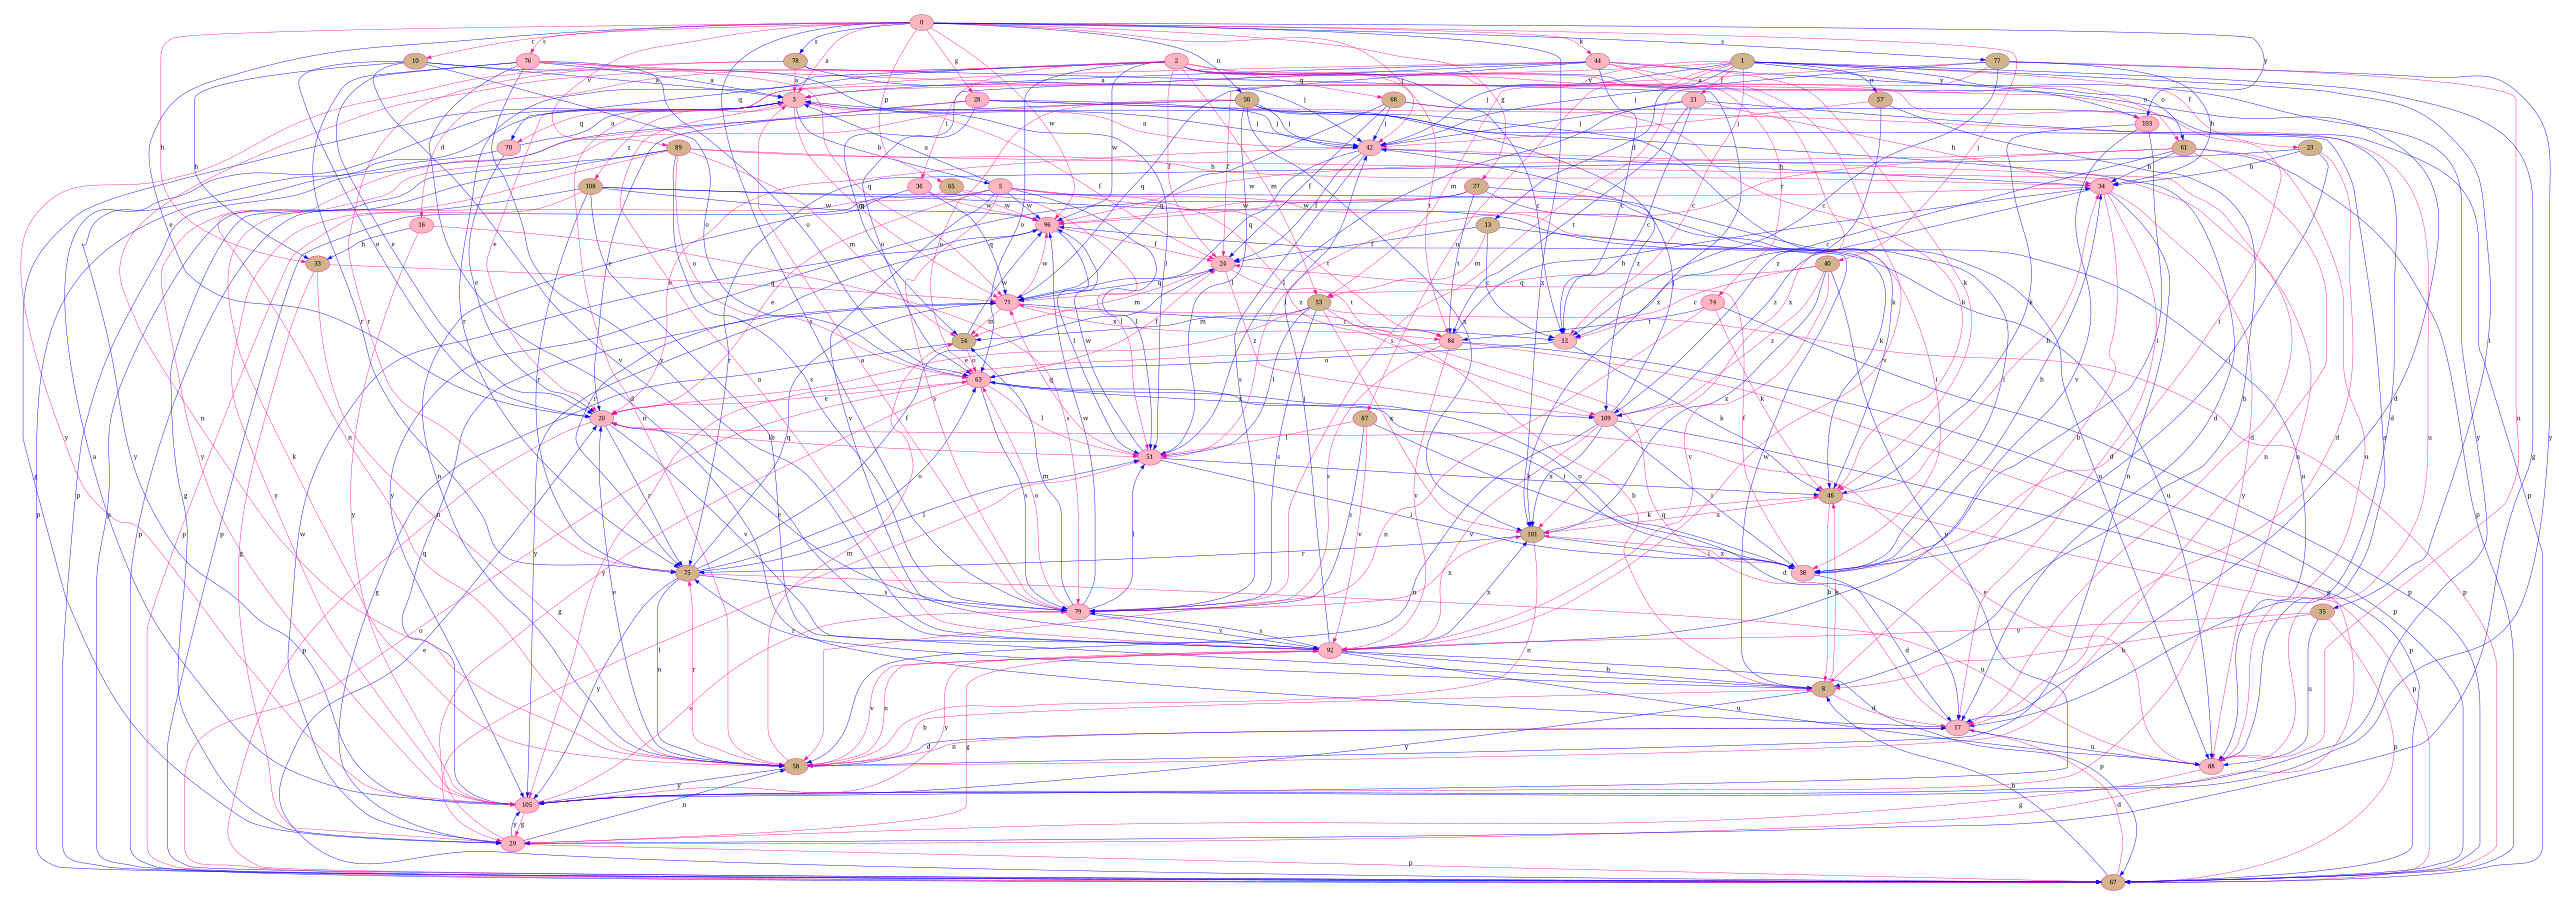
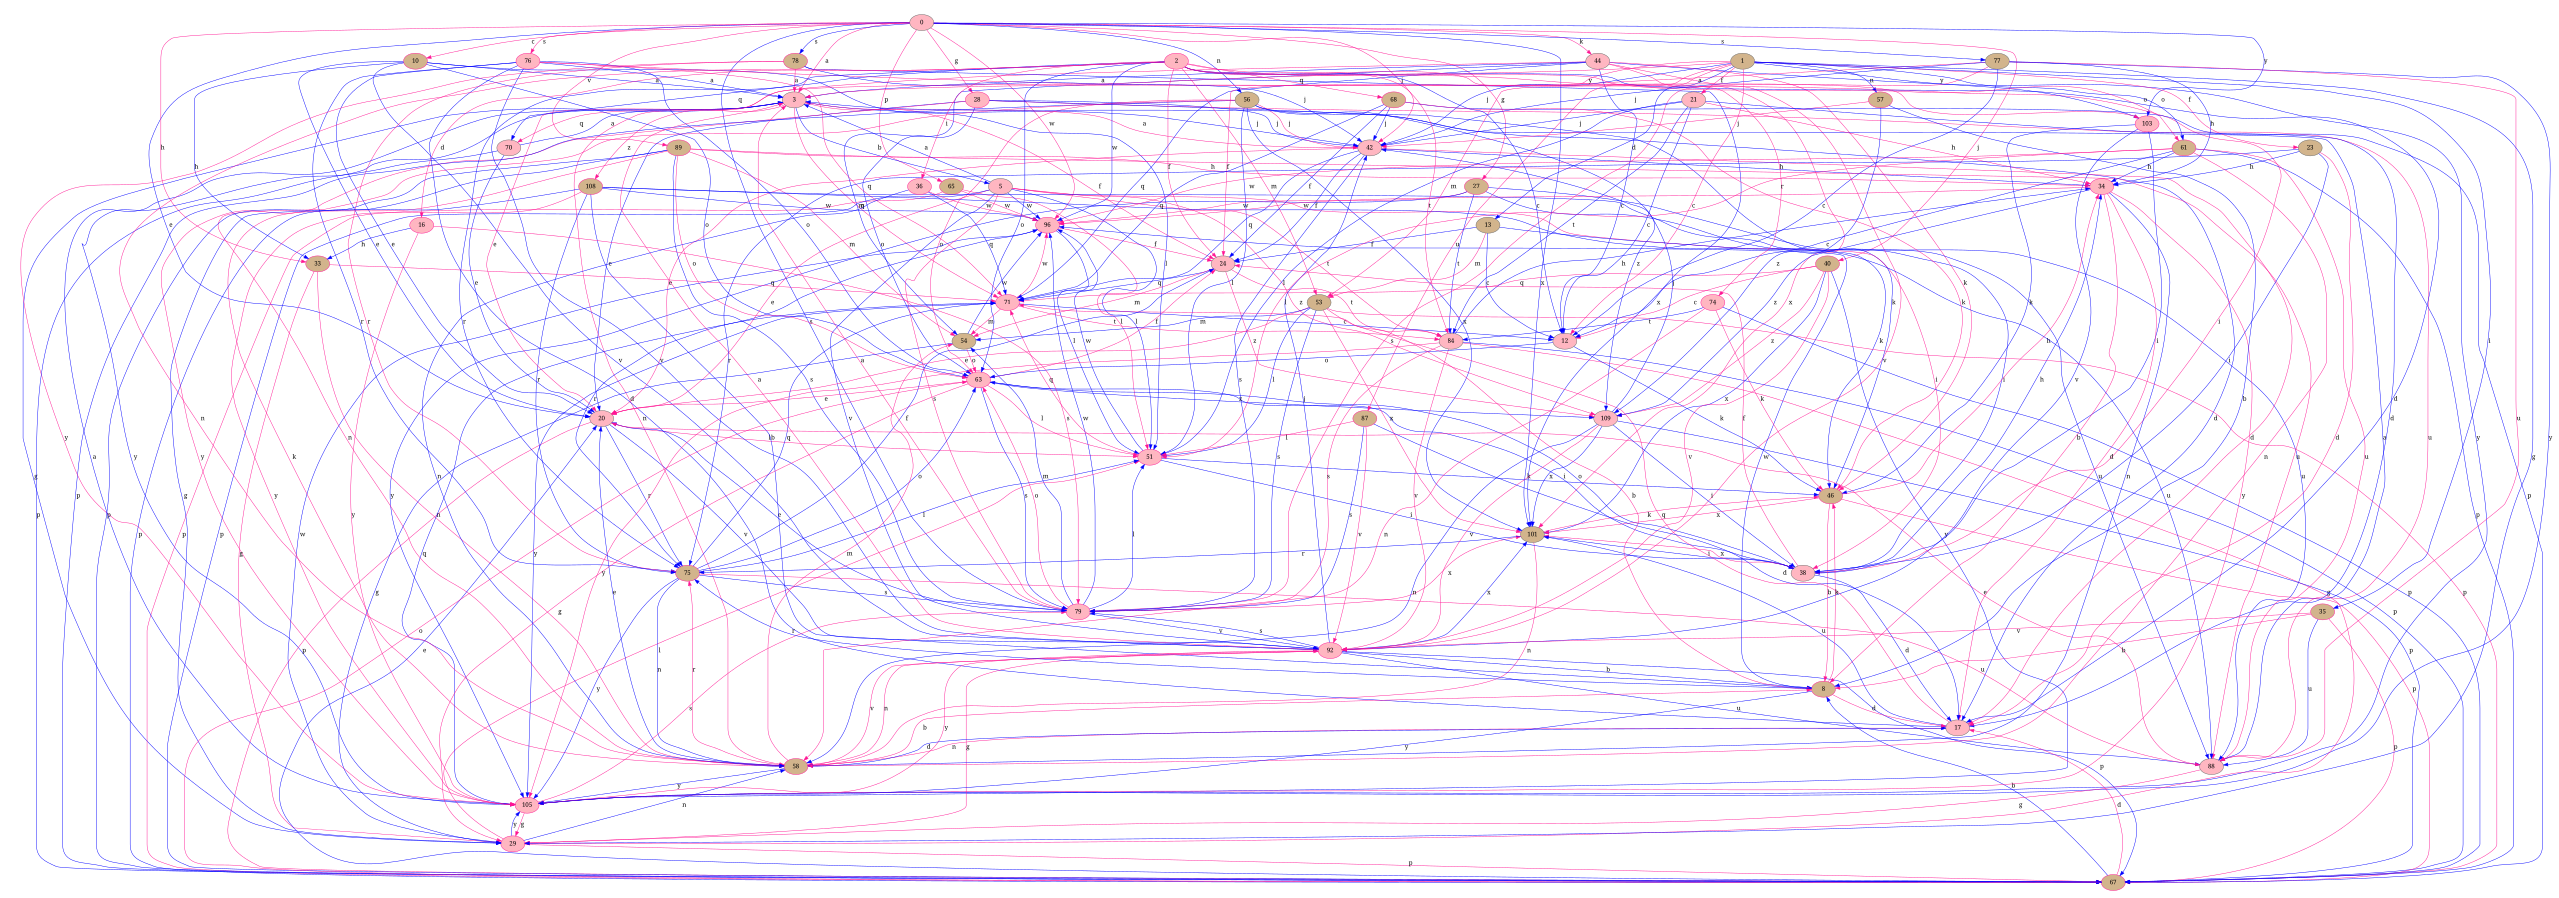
  strict digraph {
    fontname="Noto Serif"
    node [color=deeppink fillcolor=lightpink fontname="Noto Serif" style=filled]
    edge [color=blue fontname="Noto Serif"]
    0 [color=gray40]
    3 [color=gray40]
    10 [fillcolor=tan]
    20 [color=gray40]
    27 [fillcolor=tan]
    28
    33 [fillcolor=tan]
    40 [fillcolor=tan]
    42 [color=gray40]
    44 [color=gray40]
    56 [color=gray40 fillcolor=tan]
    65 [fillcolor=tan]
    76
    77 [color=gray40 fillcolor=tan]
    78 [fillcolor=tan]
    79
    89 [fillcolor=tan]
    96
    101 [color=gray40 fillcolor=tan]
    103
    24 [color=gray40]
    29
    70 [color=gray40]
    5 [color=gray40]
    71
    105
    108 [fillcolor=tan]
    63
    51
    92
    75 [fillcolor=tan]
    67 [fillcolor=tan]
    84 [color=gray40]
    38 [color=gray40]
    88 [color=gray40]
    17 [color=gray40]
    58 [fillcolor=tan]
    12 [color=gray40]
    109 [color=gray40]
    34
    46 [fillcolor=tan]
    54 [color=gray40 fillcolor=tan]
    1 [color=gray40 fillcolor=tan]
    13 [color=gray40 fillcolor=tan]
    21 [color=gray40]
    23 [color=gray40 fillcolor=tan]
    35 [fillcolor=tan]
    53 [color=gray40 fillcolor=tan]
    57 [fillcolor=tan]
    61 [fillcolor=tan]
    87 [fillcolor=tan]
    8 [fillcolor=tan]
    2
    16
    36
    68 [fillcolor=tan]
    74
    0 -> 3 [color=deeppink label=a]
    0 -> 10 [color=deeppink label=c]
    0 -> 20 [label=e]
    0 -> 27 [color=deeppink label=g]
    0 -> 28 [color=deeppink label=g]
    0 -> 33 [color=deeppink label=h]
    0 -> 40 [color=deeppink label=j]
    0 -> 42 [color=deeppink label=j]
    0 -> 44 [color=deeppink label=k]
    0 -> 56 [label=n]
    0 -> 65 [color=deeppink label=p]
    0 -> 76 [color=deeppink label=s]
    0 -> 77 [label=s]
    0 -> 78 [label=s]
    0 -> 79 [label=s]
    0 -> 89 [color=deeppink label=v]
    0 -> 96 [color=deeppink label=w]
    0 -> 101 [label=x]
    0 -> 103 [label=y]
    3 -> 42 [label=j]
    3 -> 24 [color=deeppink label=f]
    3 -> 29 [label=g]
    3 -> 70 [color=deeppink label=q]
    3 -> 5 [label=b]
    3 -> 71 [color=deeppink label=q]
    3 -> 105 [label=y]
    3 -> 108 [color=deeppink label=z]
    10 -> 3 [label=a]
    10 -> 20 [label=e]
    10 -> 33 [label=h]
    10 -> 63 [label=o]
    10 -> 51 [label=l]
    10 -> 92 [label=v]
    20 -> 51 [color=deeppink label=l]
    20 -> 92 [label=v]
    20 -> 75 [label=r]
    20 -> 67 [color=deeppink label=p]
    27 -> 96 [color=deeppink label=w]
    27 -> 105 [label=y]
    27 -> 84 [label=t]
    27 -> 38 [label=i]
    27 -> 88 [label=u]
    28 -> 20 [label=e]
    28 -> 42 [label=j]
    28 -> 105 [color=deeppink label=y]
    28 -> 63 [label=o]
    28 -> 88 [color=deeppink label=u]
    28 -> 17 [label=d]
    33 -> 29 [color=deeppink label=g]
    33 -> 71 [color=deeppink label=q]
    33 -> 58 [color=deeppink label=n]
    40 -> 101 [label=x]
    40 -> 71 [color=deeppink label=q]
    40 -> 105 [label=y]
    40 -> 92 [color=deeppink label=v]
    40 -> 12 [color=deeppink label=c]
    40 -> 109 [color=deeppink label=z]
    42 -> 3 [color=deeppink label=a]
    42 -> 20 [color=deeppink label=e]
    42 -> 79 [label=s]
    42 -> 24 [label=f]
    42 -> 71 [label=q]
    42 -> 17 [color=deeppink label=d]
    42 -> 34 [label=h]
    44 -> 3 [label=a]
    44 -> 101 [color=deeppink label=x]
    44 -> 71 [label=q]
    44 -> 105 [label=y]
    44 -> 92 [color=deeppink label=v]
    44 -> 58 [color=deeppink label=n]
    44 -> 12 [label=c]
    44 -> 46 [color=deeppink label=k]
    44 -> 54 [label=m]
-   56 -> 42 [label=j]
+   56 -> 42 [color=deeppink label=j]
    56 -> 101 [label=x]
    56 -> 63 [color=deeppink label=o]
    56 -> 51 [label=l]
    56 -> 67 [label=p]
    56 -> 58 [color=deeppink label=n]
    56 -> 109 [label=z]
    56 -> 46 [label=k]
    65 -> 96 [color=deeppink label=w]
    65 -> 51 [color=deeppink label=l]
    65 -> 67 [color=deeppink label=p]
    76 -> 3 [label=a]
    76 -> 20 [label=e]
    76 -> 71 [color=deeppink label=q]
    76 -> 63 [label=o]
    76 -> 92 [label=v]
    76 -> 75 [label=r]
    76 -> 38 [color=deeppink label=i]
    76 -> 17 [label=d]
    77 -> 3 [color=deeppink label=a]
    77 -> 42 [label=j]
    77 -> 79 [color=deeppink label=s]
    77 -> 105 [label=y]
    77 -> 88 [color=deeppink label=u]
    77 -> 12 [label=c]
    77 -> 34 [label=h]
    78 -> 3 [color=deeppink label=a]
    78 -> 42 [label=j]
    78 -> 101 [label=x]
    78 -> 105 [color=deeppink label=y]
    78 -> 75 [color=deeppink label=r]
    79 -> 3 [color=deeppink label=a]
    79 -> 20 [label=e]
    79 -> 96 [label=w]
    79 -> 101 [color=deeppink label=x]
    79 -> 63 [color=deeppink label=o]
    79 -> 51 [label=l]
    79 -> 92 [label=v]
    79 -> 54 [label=m]
    89 -> 79 [label=s]
    89 -> 29 [label=g]
    89 -> 63 [color=deeppink label=o]
    89 -> 67 [label=p]
    89 -> 88 [color=deeppink label=u]
    89 -> 58 [color=deeppink label=k]
    89 -> 34 [color=deeppink label=h]
    89 -> 54 [color=deeppink label=m]
    96 -> 24 [color=deeppink label=f]
    96 -> 51 [label=l]
    96 -> 75 [label=r]
    101 -> 75 [label=r]
    101 -> 38 [label=i]
    101 -> 58 [color=deeppink label=n]
    101 -> 46 [color=deeppink label=k]
    103 -> 92 [label=v]
    103 -> 38 [label=i]
    103 -> 46 [label=k]
    24 -> 71 [label=q]
    24 -> 84 [color=deeppink label=t]
    24 -> 109 [color=deeppink label=z]
    24 -> 54 [color=deeppink label=m]
    29 -> 96 [label=w]
    29 -> 105 [label=y]
    29 -> 51 [color=deeppink label=l]
    29 -> 67 [color=deeppink label=p]
    29 -> 58 [label=n]
    70 -> 3 [label=a]
    70 -> 20 [label=e]
    70 -> 67 [label=p]
    5 -> 3 [label=a]
    5 -> 20 [color=deeppink label=e]
    5 -> 79 [color=deeppink label=s]
    5 -> 96 [label=w]
    5 -> 51 [label=l]
    5 -> 92 [label=v]
    5 -> 67 [label=p]
    5 -> 84 [color=deeppink label=t]
    5 -> 38 [color=deeppink label=i]
    5 -> 109 [color=deeppink label=z]
    71 -> 96 [color=deeppink label=w]
    71 -> 105 [label=y]
-   71 -> 84 [color=deeppink label=x]
+   71 -> 84 [color=deeppink label=t]
    71 -> 12 [label=c]
    71 -> 54 [color=deeppink label=m]
    105 -> 3 [label=a]
    105 -> 79 [color=deeppink label=s]
    105 -> 29 [color=deeppink label=g]
    105 -> 71 [label=q]
    108 -> 96 [label=w]
    108 -> 105 [color=deeppink label=y]
    108 -> 75 [label=r]
    108 -> 67 [label=p]
    108 -> 88 [label=u]
    108 -> 46 [label=k]
    108 -> 8 [label=b]
    63 -> 20 [color=deeppink label=e]
    63 -> 79 [label=s]
    63 -> 24 [color=deeppink label=f]
    63 -> 29 [color=deeppink label=g]
    63 -> 51 [color=deeppink label=l]
    63 -> 38 [label=i]
    63 -> 109 [label=z]
    51 -> 96 [label=w]
    51 -> 71 [color=deeppink label=q]
    51 -> 38 [label=i]
    51 -> 46 [label=k]
    92 -> 3 [color=deeppink label=a]
    92 -> 42 [label=j]
    92 -> 79 [label=s]
    92 -> 101 [label=x]
    92 -> 29 [color=deeppink label=g]
    92 -> 105 [color=deeppink label=y]
    92 -> 67 [label=p]
    92 -> 88 [label=u]
    92 -> 58 [color=deeppink label=n]
    92 -> 8 [label=b]
    75 -> 79 [label=s]
    75 -> 24 [label=f]
    75 -> 71 [label=q]
    75 -> 105 [label=y]
    75 -> 63 [label=o]
    75 -> 51 [label=l]
    75 -> 88 [color=deeppink label=u]
    75 -> 58 [label=n]
    67 -> 20 [label=e]
    67 -> 63 [color=deeppink label=o]
    67 -> 17 [color=deeppink label=d]
    67 -> 8 [label=b]
    84 -> 79 [color=deeppink label=s]
    84 -> 29 [color=deeppink label=g]
    84 -> 105 [color=deeppink label=y]
    84 -> 92 [color=deeppink label=v]
    84 -> 67 [label=p]
    84 -> 34 [label=h]
    38 -> 101 [color=deeppink label=x]
    38 -> 24 [color=deeppink label=f]
    38 -> 63 [label=o]
    38 -> 17 [label=d]
    38 -> 34 [label=h]
    88 -> 3 [label=a]
    88 -> 20 [color=deeppink label=e]
    88 -> 29 [color=deeppink label=g]
    17 -> 71 [color=deeppink label=q]
-   17 -> 88 [label=u]
+   17 -> 101 [label=u]
    17 -> 58 [color=deeppink label=n]
    58 -> 20 [label=e]
    58 -> 105 [label=y]
    58 -> 92 [color=deeppink label=v]
    58 -> 75 [color=deeppink label=r]
    58 -> 17 [label=d]
    58 -> 54 [color=deeppink label=m]
    58 -> 8 [color=deeppink label=b]
    12 -> 63 [label=o]
    12 -> 46 [label=k]
    109 -> 42 [label=j]
    109 -> 101 [label=x]
    109 -> 92 [color=deeppink label=v]
    109 -> 67 [label=p]
    109 -> 38 [label=i]
    109 -> 58 [label=n]
    34 -> 96 [color=deeppink label=w]
    34 -> 105 [color=deeppink label=y]
    34 -> 17 [color=deeppink label=d]
    34 -> 58 [label=n]
    34 -> 109 [label=z]
    34 -> 8 [color=deeppink label=b]
    46 -> 101 [color=deeppink label=x]
    46 -> 67 [color=deeppink label=p]
    46 -> 34 [color=deeppink label=h]
    46 -> 8 [color=deeppink label=b]
    54 -> 96 [label=w]
    54 -> 29 [label=g]
    54 -> 63 [color=deeppink label=o]
    1 -> 20 [color=deeppink label=e]
    1 -> 42 [label=j]
    1 -> 103 [label=y]
    1 -> 24 [color=deeppink label=f]
    1 -> 29 [label=g]
    1 -> 12 [color=deeppink label=c]
    1 -> 13 [label=d]
    1 -> 21 [color=deeppink label=f]
    1 -> 23 [color=deeppink label=f]
    1 -> 35 [label=i]
    1 -> 53 [color=deeppink label=m]
    1 -> 57 [label=n]
    1 -> 61 [label=o]
    1 -> 87 [color=deeppink label=u]
    13 -> 24 [label=f]
    13 -> 88 [label=u]
    13 -> 12 [label=c]
    13 -> 53 [color=deeppink label=m]
    21 -> 42 [label=j]
    21 -> 51 [label=l]
    21 -> 84 [label=t]
    21 -> 17 [label=d]
    21 -> 12 [label=c]
    21 -> 34 [color=deeppink label=h]
    23 -> 75 [label=r]
    23 -> 38 [label=i]
    23 -> 17 [color=deeppink label=d]
    23 -> 34 [label=h]
    35 -> 92 [color=deeppink label=v]
    35 -> 67 [color=deeppink label=p]
    35 -> 88 [label=u]
    35 -> 8 [color=deeppink label=b]
    53 -> 20 [color=deeppink label=e]
    53 -> 79 [label=s]
    53 -> 101 [color=deeppink label=x]
    53 -> 51 [label=l]
    53 -> 67 [color=deeppink label=p]
    53 -> 54 [label=m]
    53 -> 8 [color=deeppink label=b]
    57 -> 42 [color=deeppink label=j]
    57 -> 109 [label=z]
    57 -> 8 [label=b]
    61 -> 96 [color=deeppink label=w]
    61 -> 51 [color=deeppink label=l]
    61 -> 67 [label=p]
    61 -> 88 [color=deeppink label=u]
    61 -> 58 [color=deeppink label=n]
    61 -> 12 [label=c]
    61 -> 34 [label=h]
    87 -> 79 [label=s]
    87 -> 51 [color=deeppink label=l]
    87 -> 92 [color=deeppink label=v]
    87 -> 17 [label=d]
    8 -> 96 [label=w]
    8 -> 105 [label=y]
    8 -> 75 [label=r]
    8 -> 17 [color=deeppink label=d]
    8 -> 46 [color=deeppink label=k]
    2 -> 96 [label=w]
    2 -> 103 [color=deeppink label=y]
    2 -> 24 [color=deeppink label=f]
    2 -> 70 [label=q]
    2 -> 63 [label=o]
    2 -> 75 [label=r]
    2 -> 84 [color=deeppink label=t]
    2 -> 17 [label=d]
    2 -> 58 [color=deeppink label=n]
    2 -> 12 [label=c]
    2 -> 53 [color=deeppink label=m]
    2 -> 61 [color=deeppink label=o]
    2 -> 16 [color=deeppink label=d]
    2 -> 36 [color=deeppink label=i]
    2 -> 68 [color=deeppink label=q]
    2 -> 74 [color=deeppink label=r]
    16 -> 33 [label=h]
    16 -> 79 [color=deeppink label=s]
    16 -> 105 [color=deeppink label=y]
    36 -> 96 [color=deeppink label=w]
    36 -> 71 [label=q]
    36 -> 58 [label=n]
    68 -> 42 [label=j]
    68 -> 24 [label=f]
    68 -> 71 [label=q]
    68 -> 67 [label=p]
    68 -> 46 [color=deeppink label=k]
    74 -> 67 [label=p]
    74 -> 84 [label=t]
    74 -> 58 [color=deeppink label=n]
    74 -> 46 [color=deeppink label=k]
  }
